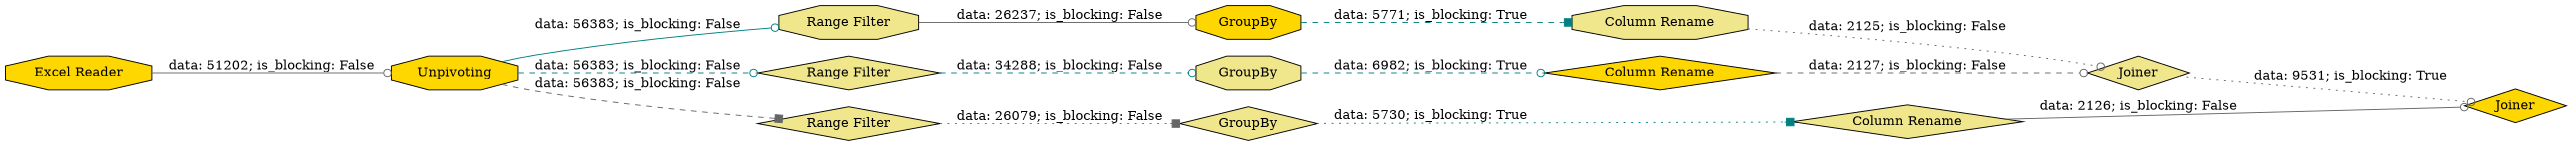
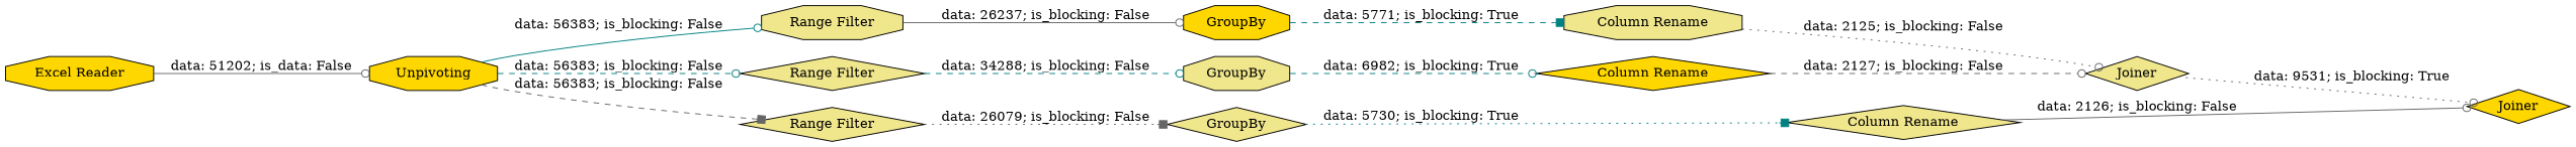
  digraph {
    rankdir=LR
    node [style=filled fillcolor=khaki shape=diamond]
    edge [color=gray40 style=dashed arrowhead=odot]
    n1 [label="Column Rename" fillcolor=gold]
    n2 [label=Joiner]
    n3 [label="Excel Reader" fillcolor=gold shape=octagon]
    n4 [label=Unpivoting fillcolor=gold shape=octagon]
    n5 [label=Joiner fillcolor=gold]
    n6 [label="Range Filter" shape=octagon]
    n7 [label=GroupBy fillcolor=gold shape=octagon]
    n8 [label="Column Rename" shape=octagon]
    n9 [label=GroupBy]
    n10 [label="Column Rename"]
    n11 [label="Range Filter"]
    n12 [label=GroupBy shape=octagon]
    n13 [label="Range Filter"]
    n1 -> n2 [label="data: 2127; is_blocking: False"]
    n2 -> n5 [label="data: 9531; is_blocking: True" style=dotted]
-   n3 -> n4 [label="data: 51202; is_blocking: False" style=solid]
+   n3 -> n4 [label="data: 51202; is_data: False" style=solid]
    n4 -> n6 [label="data: 56383; is_blocking: False" color=teal style=solid]
    n4 -> n11 [label="data: 56383; is_blocking: False" color=teal]
    n4 -> n13 [label="data: 56383; is_blocking: False" arrowhead=box]
    n6 -> n7 [label="data: 26237; is_blocking: False" style=solid]
    n7 -> n8 [label="data: 5771; is_blocking: True" color=teal arrowhead=box]
    n8 -> n2 [label="data: 2125; is_blocking: False" style=dotted]
    n9 -> n10 [label="data: 5730; is_blocking: True" color=teal style=dotted arrowhead=box]
    n10 -> n5 [label="data: 2126; is_blocking: False" style=solid]
    n11 -> n12 [label="data: 34288; is_blocking: False" color=teal]
    n12 -> n1 [label="data: 6982; is_blocking: True" color=teal]
    n13 -> n9 [label="data: 26079; is_blocking: False" style=dotted arrowhead=box]
  }
